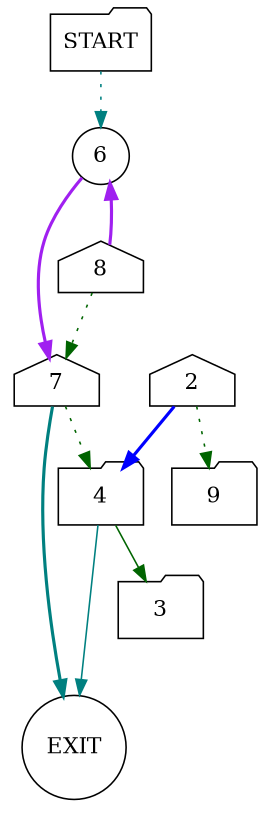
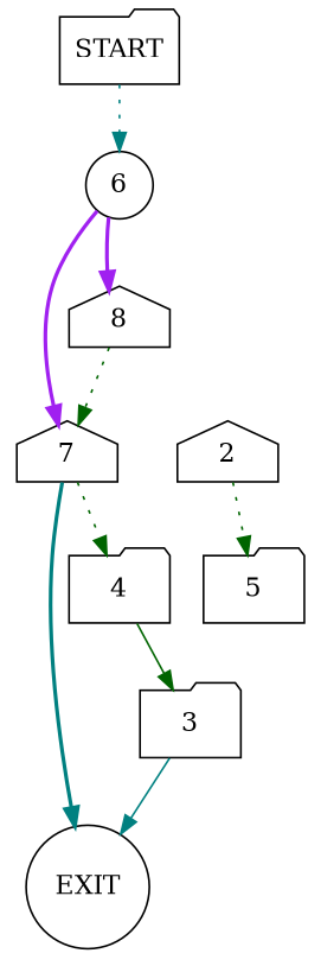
  digraph {
    node [shape=folder]
    edge [color=darkgreen style=dotted]
    n1 [label=START]
    6 [shape=circle]
    7 [shape=house]
    8 [shape=house]
    n5 [label=EXIT shape=circle]
    2 [shape=house]
    4
-   5 [label=9]
+   5
    3
    n1 -> 6 [color=teal]
    6 -> 7 [color=purple style=bold]
-   8 -> 6 [color=purple style=bold]
+   6 -> 8 [color=purple style=bold]
    7 -> n5 [color=teal style=bold]
    7 -> 4
    8 -> 7
-   2 -> 4 [color=blue style=bold]
    2 -> 5
    4 -> 3 [style=solid]
-   4 -> n5 [color=teal style=solid]
+   3 -> n5 [color=teal style=solid]
  }
